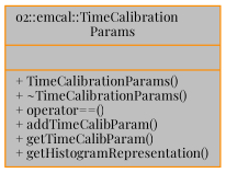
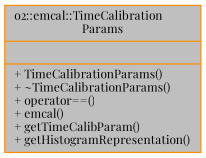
  digraph {
    fontname="Playfair Display"
-   n1 [color=darkorange fillcolor=grey75 fontcolor=black fontname="Playfair Display" fontsize=10 height=0.2 label="{o2::emcal::TimeCalibration\lParams\n||+ TimeCalibrationParams()\l+ ~TimeCalibrationParams()\l+ operator==()\l+ addTimeCalibParam()\l+ getTimeCalibParam()\l+ getHistogramRepresentation()\l}" shape=record style=filled width=0.4]
+   n1 [color=darkorange fillcolor=grey75 fontcolor=black fontname="Playfair Display" fontsize=10 height=0.2 label="{o2::emcal::TimeCalibration\lParams\n||+ TimeCalibrationParams()\l+ ~TimeCalibrationParams()\l+ operator==()\l+ emcal()\l+ getTimeCalibParam()\l+ getHistogramRepresentation()\l}" shape=record style=filled width=0.4]
  }
